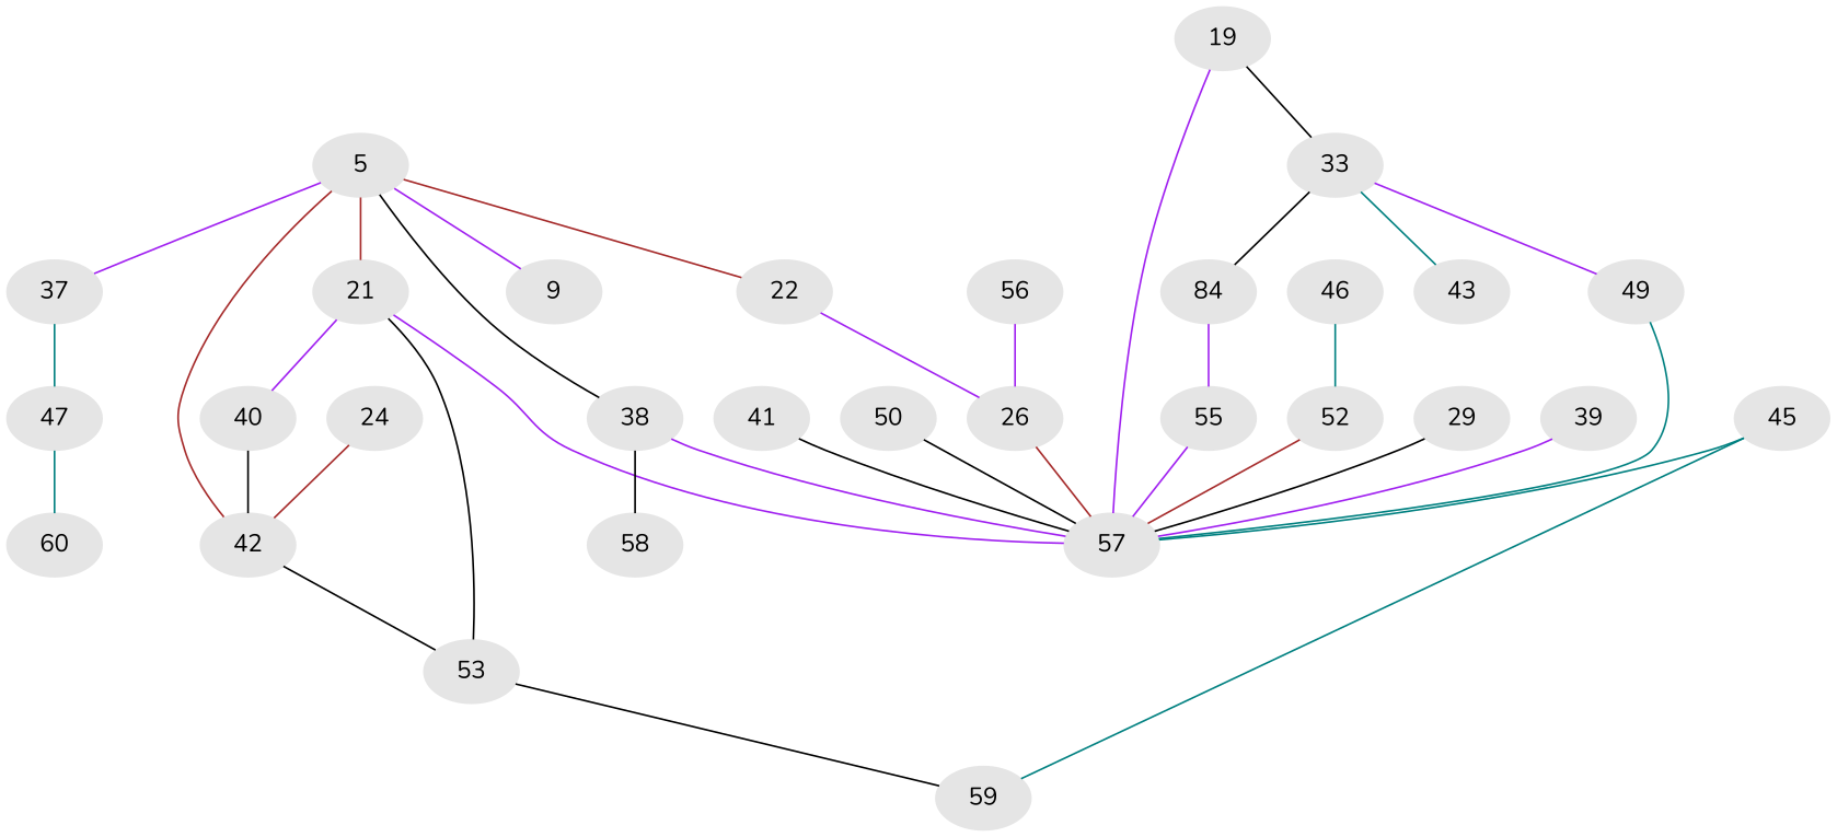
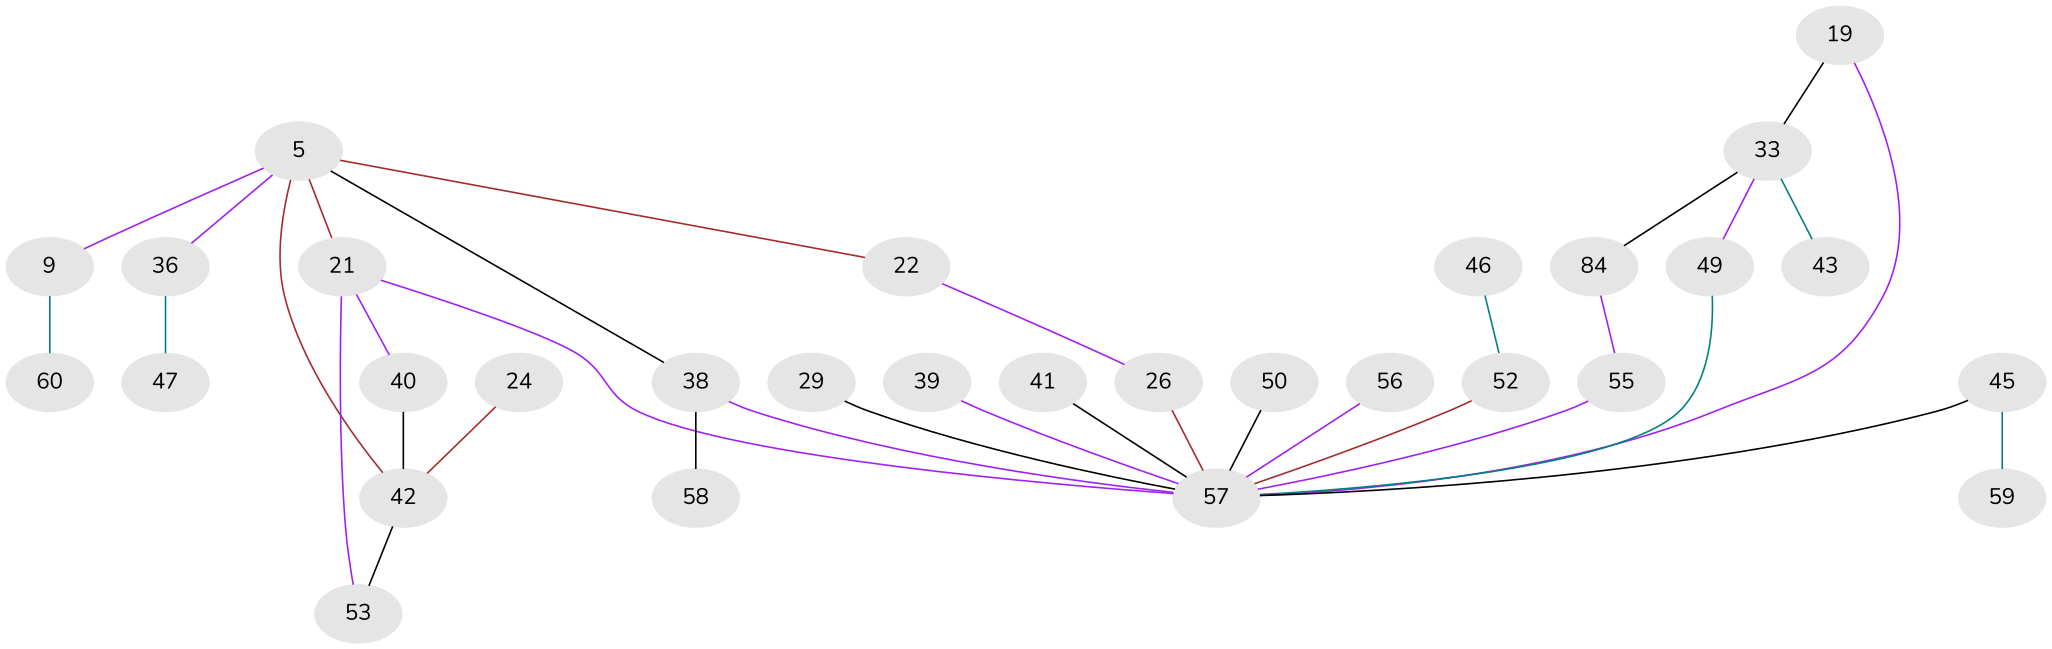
  graph {
    fontname=Nunito
    node [color=gray90 fontname=Nunito style=filled]
    edge [color=purple fontname=Nunito]
    5
    9
    21 [super="+6"]
    22
-   36 [label=37]
+   36
    38 [super="+34"]
    42 [super="+1+7+28"]
    57 [super="+31+44+48"]
    40 [super="+37+32+30"]
    53 [super="+51"]
    26
    47
    58
    19
    33
    43
    49
    n18 [label=84]
    59
    24
    29
    55
    60
    39
    41
    45
    52 [super="+17"]
    46
    50
    56
    5 -- 9
    5 -- 21 [color=brown weight=2]
    5 -- 22 [color=brown]
    5 -- 36
    5 -- 38 [color=black]
    5 -- 42 [color=brown weight=2]
    21 -- 57
    21 -- 40
-   21 -- 53 [color=black]
+   21 -- 53
    22 -- 26
    36 -- 47 [color=teal]
    38 -- 57 [weight=2]
    38 -- 58 [color=black]
    42 -- 53 [color=black]
    40 -- 42 [color=black weight=2]
-   53 -- 59 [color=black]
    26 -- 57 [color=brown]
-   47 -- 60 [color=teal]
+   9 -- 60 [color=teal]
    19 -- 57
    19 -- 33 [color=black]
    33 -- 43 [color=teal]
    33 -- 49
    33 -- n18 [color=black]
    49 -- 57 [color=teal]
    n18 -- 55
    24 -- 42 [color=brown]
    29 -- 57 [color=black]
    55 -- 57
    39 -- 57
    41 -- 57 [color=black]
-   45 -- 57 [color=teal]
+   45 -- 57 [color=black]
    45 -- 59 [color=teal]
    52 -- 57 [color=brown]
    46 -- 52 [color=teal]
    50 -- 57 [color=black]
-   56 -- 26
+   56 -- 57
  }
